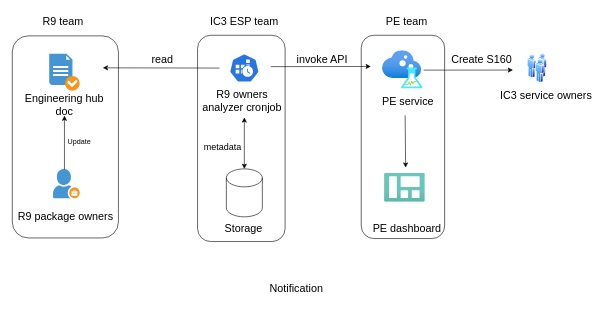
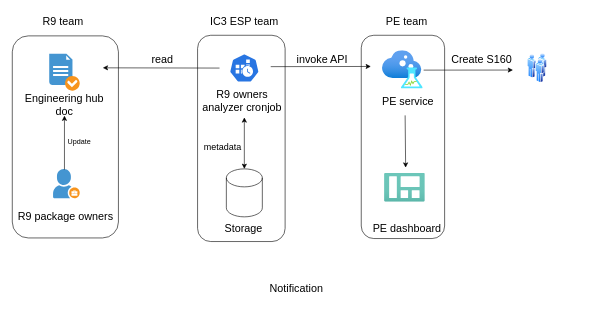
  <mxCell id="0" />
  <mxCell id="1" parent="0" />
  <mxCell id="2" value="" style="rounded=1;whiteSpace=wrap;html=1;fontSize=18;" vertex="1" parent="1"><mxGeometry x="329" y="58" width="146" height="344" as="geometry" /></mxCell>
  <mxCell id="3" value="" style="rounded=1;whiteSpace=wrap;html=1;fontSize=18;" vertex="1" parent="1"><mxGeometry x="602" y="58" width="139" height="339" as="geometry" /></mxCell>
  <mxCell id="4" value="" style="rounded=1;whiteSpace=wrap;html=1;fontSize=18;" vertex="1" parent="1"><mxGeometry x="20" y="59" width="177" height="337" as="geometry" /></mxCell>
  <mxCell id="5" value="" style="aspect=fixed;html=1;points=[];align=center;image;fontSize=12;image=img/lib/azure2/other/Internet_Analyzer_Profiles.svg;" vertex="1" parent="1"><mxGeometry x="637" y="83.41" width="68" height="64" as="geometry" /></mxCell>
  <mxCell id="6" value="" style="shadow=0;dashed=0;html=1;strokeColor=none;fillColor=#4495D1;labelPosition=center;verticalLabelPosition=bottom;verticalAlign=top;align=center;outlineConnect=0;shape=mxgraph.veeam.checked_doc;fontSize=18;" vertex="1" parent="1"><mxGeometry x="81.6" y="88.72" width="50.8" height="61.6" as="geometry" /></mxCell>
  <mxCell id="7" value="Engineering hub doc" style="text;html=1;strokeColor=none;fillColor=none;align=center;verticalAlign=middle;whiteSpace=wrap;rounded=0;fontSize=18;" vertex="1" parent="1"><mxGeometry x="29" y="158.69" width="156" height="33.39" as="geometry" /></mxCell>
  <mxCell id="8" value="" style="aspect=fixed;perimeter=ellipsePerimeter;html=1;align=center;shadow=0;dashed=0;spacingTop=3;image;image=img/lib/active_directory/users.svg;fontSize=18;" vertex="1" parent="1"><mxGeometry x="879" y="87.72" width="33" height="50" as="geometry" /></mxCell>
  <mxCell id="9" value="" style="shadow=0;dashed=0;html=1;strokeColor=none;fillColor=#4495D1;labelPosition=center;verticalLabelPosition=bottom;verticalAlign=top;align=center;outlineConnect=0;shape=mxgraph.veeam.company_owner;fontSize=18;" vertex="1" parent="1"><mxGeometry x="88" y="280.81" width="44.4" height="48.8" as="geometry" /></mxCell>
- <mxCell id="10" value="IC3 service owners" style="text;html=1;strokeColor=none;fillColor=none;align=center;verticalAlign=middle;whiteSpace=wrap;rounded=0;fontSize=18;" vertex="1" parent="1"><mxGeometry x="819" y="143.39" width="183" height="30" as="geometry" /></mxCell>
  <mxCell id="11" value="" style="endArrow=classic;html=1;rounded=0;fontSize=18;entryX=0.5;entryY=1;entryDx=0;entryDy=0;" edge="1" parent="1" target="7"><mxGeometry width="50" height="50" relative="1" as="geometry"><mxPoint x="107" y="282" as="sourcePoint" /><mxPoint x="217" y="238.72" as="targetPoint" /></mxGeometry></mxCell>
  <mxCell id="12" value="R9 package owners" style="text;html=1;strokeColor=none;fillColor=none;align=center;verticalAlign=middle;whiteSpace=wrap;rounded=0;fontSize=18;" vertex="1" parent="1"><mxGeometry x="24.5" y="345" width="168" height="30" as="geometry" /></mxCell>
  <mxCell id="13" value="&lt;font style=&quot;font-size: 12px;&quot;&gt;Update&amp;nbsp;&lt;/font&gt;" style="text;html=1;strokeColor=none;fillColor=none;align=center;verticalAlign=middle;whiteSpace=wrap;rounded=0;fontSize=18;" vertex="1" parent="1"><mxGeometry x="43" y="218.89" width="181" height="30" as="geometry" /></mxCell>
  <mxCell id="14" value="" style="endArrow=classic;html=1;rounded=0;fontSize=18;exitX=1.015;exitY=0.511;exitDx=0;exitDy=0;exitPerimeter=0;" edge="1" parent="1" source="5"><mxGeometry width="50" height="50" relative="1" as="geometry"><mxPoint x="747" y="121" as="sourcePoint" /><mxPoint x="855" y="116" as="targetPoint" /></mxGeometry></mxCell>
  <mxCell id="15" value="" style="sketch=0;html=1;dashed=0;whitespace=wrap;fillColor=#2875E2;strokeColor=#ffffff;points=[[0.005,0.63,0],[0.1,0.2,0],[0.9,0.2,0],[0.5,0,0],[0.995,0.63,0],[0.72,0.99,0],[0.5,1,0],[0.28,0.99,0]];shape=mxgraph.kubernetes.icon;prIcon=cronjob;fontSize=18;" vertex="1" parent="1"><mxGeometry x="382" y="88.72" width="50" height="48" as="geometry" /></mxCell>
  <mxCell id="16" value="" style="endArrow=classic;html=1;rounded=0;fontSize=18;" edge="1" parent="1"><mxGeometry width="50" height="50" relative="1" as="geometry"><mxPoint x="365.6" y="112.68" as="sourcePoint" /><mxPoint x="171" y="112.29" as="targetPoint" /></mxGeometry></mxCell>
  <mxCell id="17" value="R9 owners analyzer cronjob" style="text;html=1;strokeColor=none;fillColor=none;align=center;verticalAlign=middle;whiteSpace=wrap;rounded=0;fontSize=18;" vertex="1" parent="1"><mxGeometry x="334.5" y="152.51" width="137" height="30" as="geometry" /></mxCell>
  <mxCell id="18" value="read&amp;nbsp;" style="text;html=1;strokeColor=none;fillColor=none;align=center;verticalAlign=middle;whiteSpace=wrap;rounded=0;fontSize=18;" vertex="1" parent="1"><mxGeometry x="183" y="83.39" width="180" height="30" as="geometry" /></mxCell>
  <mxCell id="19" value="" style="endArrow=classic;html=1;rounded=0;fontSize=18;" edge="1" parent="1"><mxGeometry width="50" height="50" relative="1" as="geometry"><mxPoint x="451" y="110.33" as="sourcePoint" /><mxPoint x="618" y="110" as="targetPoint" /></mxGeometry></mxCell>
  <mxCell id="20" value="invoke API" style="text;html=1;strokeColor=none;fillColor=none;align=center;verticalAlign=middle;whiteSpace=wrap;rounded=0;fontSize=18;" vertex="1" parent="1"><mxGeometry x="382" y="83.39" width="310" height="30" as="geometry" /></mxCell>
  <mxCell id="21" value="Create S160" style="text;html=1;strokeColor=none;fillColor=none;align=center;verticalAlign=middle;whiteSpace=wrap;rounded=0;fontSize=18;" vertex="1" parent="1"><mxGeometry x="733" y="83.41" width="140" height="30" as="geometry" /></mxCell>
  <mxCell id="22" value="" style="aspect=fixed;html=1;points=[];align=center;image;fontSize=12;image=img/lib/azure2/general/Dashboard.svg;" vertex="1" parent="1"><mxGeometry x="640.5" y="288.08" width="68" height="48" as="geometry" /></mxCell>
  <mxCell id="23" value="" style="endArrow=classic;html=1;rounded=0;fontSize=18;startArrow=none;exitX=0.469;exitY=1.285;exitDx=0;exitDy=0;exitPerimeter=0;" edge="1" parent="1" source="25"><mxGeometry width="50" height="50" relative="1" as="geometry"><mxPoint x="676" y="216.69" as="sourcePoint" /><mxPoint x="676" y="278.69" as="targetPoint" /></mxGeometry></mxCell>
  <mxCell id="24" value="PE dashboard" style="text;html=1;strokeColor=none;fillColor=none;align=center;verticalAlign=middle;whiteSpace=wrap;rounded=0;fontSize=18;" vertex="1" parent="1"><mxGeometry x="606" y="365" width="145" height="30" as="geometry" /></mxCell>
  <mxCell id="25" value="&lt;font style=&quot;font-size: 18px;&quot;&gt;PE service&lt;/font&gt;" style="text;html=1;strokeColor=none;fillColor=none;align=center;verticalAlign=middle;whiteSpace=wrap;rounded=0;" vertex="1" parent="1"><mxGeometry x="602" y="152.51" width="156" height="30.39" as="geometry" /></mxCell>
  <mxCell id="26" value="R9 team" style="text;html=1;strokeColor=none;fillColor=none;align=center;verticalAlign=middle;whiteSpace=wrap;rounded=0;fontSize=18;" vertex="1" parent="1"><mxGeometry x="43" y="20" width="124" height="30" as="geometry" /></mxCell>
  <mxCell id="27" value="PE team" style="text;html=1;strokeColor=none;fillColor=none;align=center;verticalAlign=middle;whiteSpace=wrap;rounded=0;fontSize=18;" vertex="1" parent="1"><mxGeometry x="616" y="20" width="124" height="30" as="geometry" /></mxCell>
  <mxCell id="28" value="IC3 ESP team" style="text;html=1;strokeColor=none;fillColor=none;align=center;verticalAlign=middle;whiteSpace=wrap;rounded=0;fontSize=18;" vertex="1" parent="1"><mxGeometry x="329" y="20" width="156" height="30" as="geometry" /></mxCell>
  <mxCell id="29" value="&lt;font style=&quot;font-size: 18px;&quot;&gt;Notification&lt;/font&gt;" style="text;html=1;strokeColor=none;fillColor=none;align=center;verticalAlign=middle;whiteSpace=wrap;rounded=0;fontSize=12;" vertex="1" parent="1"><mxGeometry x="464" y="465.39" width="60" height="30" as="geometry" /></mxCell>
  <mxCell id="30" value="" style="shape=cylinder3;whiteSpace=wrap;html=1;boundedLbl=1;backgroundOutline=1;size=15;fontSize=18;" vertex="1" parent="1"><mxGeometry x="377" y="280.81" width="60" height="80" as="geometry" /></mxCell>
  <mxCell id="31" value="Storage" style="text;html=1;strokeColor=none;fillColor=none;align=center;verticalAlign=middle;whiteSpace=wrap;rounded=0;fontSize=18;" vertex="1" parent="1"><mxGeometry x="375.5" y="365" width="60" height="30" as="geometry" /></mxCell>
  <mxCell id="32" value="&lt;font style=&quot;font-size: 15px;&quot;&gt;metadata&lt;/font&gt;" style="text;html=1;strokeColor=none;fillColor=none;align=center;verticalAlign=middle;whiteSpace=wrap;rounded=0;fontSize=18;" vertex="1" parent="1"><mxGeometry x="341" y="228" width="60" height="30" as="geometry" /></mxCell>
  <mxCell id="33" value="" style="endArrow=classic;startArrow=classic;html=1;rounded=0;fontSize=18;exitX=0.5;exitY=0;exitDx=0;exitDy=0;exitPerimeter=0;" edge="1" parent="1" source="30"><mxGeometry width="50" height="50" relative="1" as="geometry"><mxPoint x="374" y="259" as="sourcePoint" /><mxPoint x="407" y="195" as="targetPoint" /></mxGeometry></mxCell>
